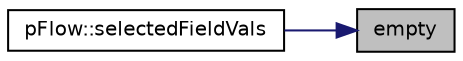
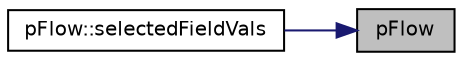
  digraph {
    rankdir=RL
    node [color=black fontname=Helvetica fontsize=10 shape=record style=filled]
-   n1 [fillcolor=grey75 fontcolor=black height=0.2 label=empty width=0.4]
+   n1 [fillcolor=grey75 fontcolor=black height=0.2 label=pFlow width=0.4]
    n2 [fillcolor=white height=0.2 label="pFlow::selectedFieldVals" width=0.4]
    n1 -> n2 [color=midnightblue dir=back fontname=Helvetica fontsize=10 labelfontname=Helvetica labelfontsize=10 style=solid]
  }
